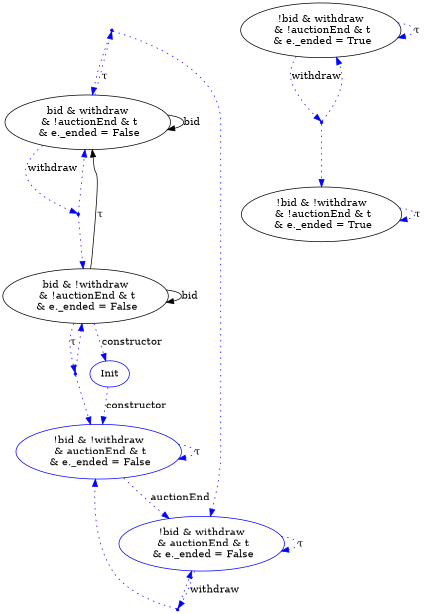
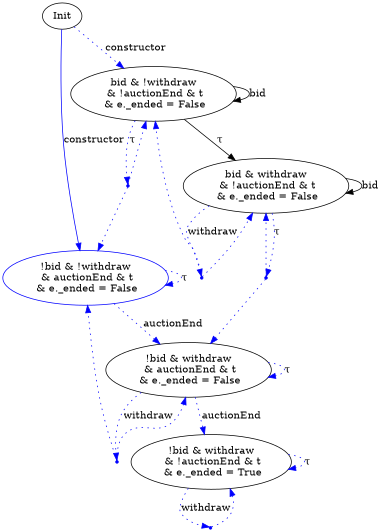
  digraph {
    edge [color=blue style=dotted]
-   n1 [label=Init color=blue]
+   n1 [label=Init]
    n2 [color=blue label="!bid & !withdraw\n & auctionEnd & t\n & e._ended = False"]
    n3 [label="bid & !withdraw\n & !auctionEnd & t\n & e._ended = False"]
-   n4 [label="!bid & withdraw\n & auctionEnd & t\n & e._ended = False" color=blue]
+   n4 [label="!bid & withdraw\n & auctionEnd & t\n & e._ended = False"]
    n5 [label="bid & withdraw\n & !auctionEnd & t\n & e._ended = False"]
    "S25_τ" [color=blue shape=point]
    n7 [label="!bid & withdraw\n & !auctionEnd & t\n & e._ended = True"]
    S07_withdraw [color=blue shape=point]
-   n9 [label="!bid & !withdraw\n & !auctionEnd & t\n & e._ended = True"]
    S18_withdraw [color=blue shape=point]
    S20_withdraw [color=blue shape=point]
    "S20_τ" [color=blue shape=point]
-   n1 -> n2 [label=constructor]
-   n3 -> n1 [label=constructor]
+   n1 -> n2 [label=constructor style=solid]
+   n1 -> n3 [label=constructor]
    n2 -> n2 [label="τ"]
    n2 -> n4 [label=auctionEnd]
    n3 -> n3 [color=black label=bid style=""]
    n3 -> n5 [color=black label="τ" style=""]
    n3 -> "S25_τ" [label="τ"]
    n4 -> n4 [label="τ"]
+   n4 -> n7 [label=auctionEnd]
    n4 -> S18_withdraw [label=withdraw]
    n5 -> n5 [color=black label=bid style=""]
    n5 -> S20_withdraw [label=withdraw]
    n5 -> "S20_τ" [label="τ"]
    "S25_τ" -> n2
    "S25_τ" -> n3
    n7 -> n7 [label="τ"]
    n7 -> S07_withdraw [label=withdraw]
    S07_withdraw -> n7
-   S07_withdraw -> n9
-   n9 -> n9 [label="τ"]
    S18_withdraw -> n2
    S18_withdraw -> n4
    S20_withdraw -> n3
    S20_withdraw -> n5
    "S20_τ" -> n4
    "S20_τ" -> n5
  }
